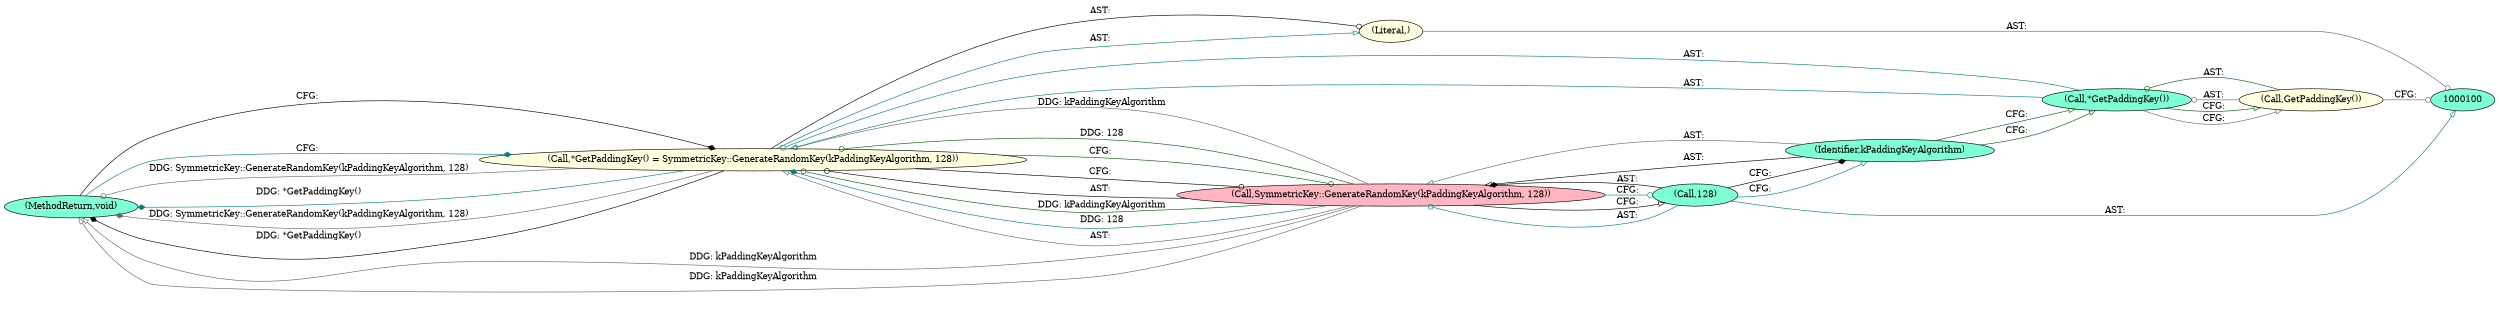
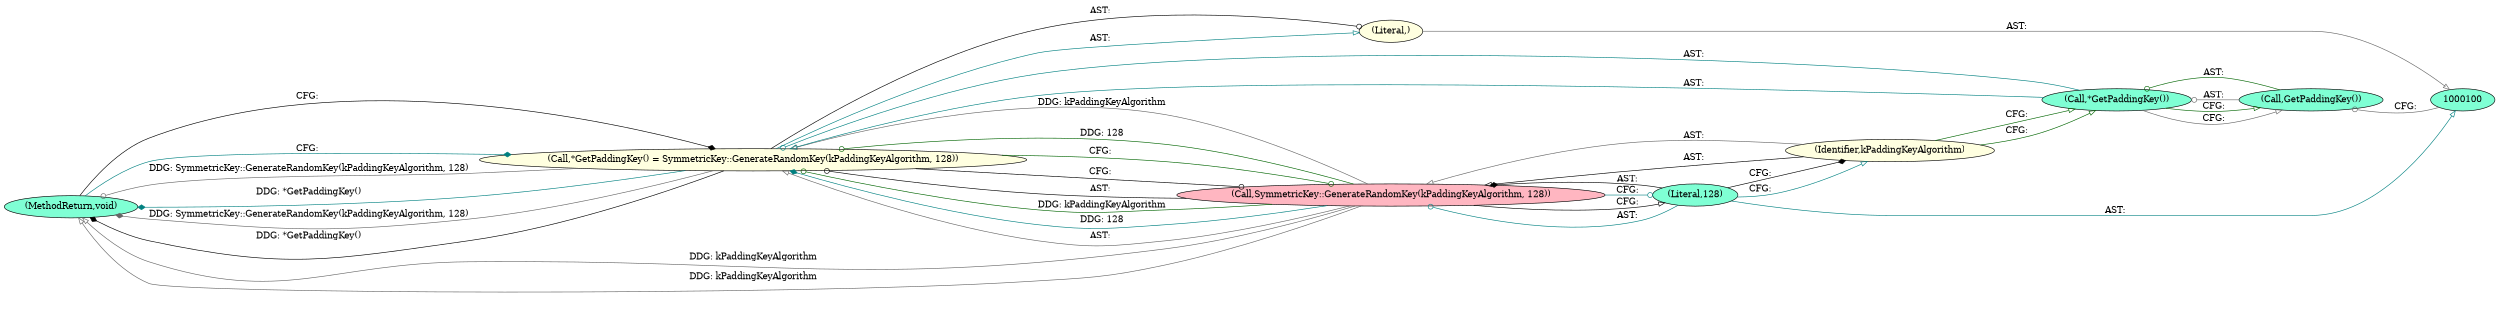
  digraph {
    rankdir=LR
    node [fillcolor=aquamarine style=filled]
    edge [arrowhead=onormal color=gray40]
    n1 [label="(MethodReturn,void)"]
    n2 [fillcolor=lightyellow label="(Call,*GetPaddingKey() = SymmetricKey::GenerateRandomKey(kPaddingKeyAlgorithm, 128))"]
    n3 [fillcolor=lightyellow label="(Literal,)"]
    n4 [fillcolor=lightpink label="(Call,SymmetricKey::GenerateRandomKey(kPaddingKeyAlgorithm, 128))"]
    1000100
-   n6 [label="(Call,128)"]
+   n6 [label="(Literal,128)"]
    n7 [label="(Call,*GetPaddingKey())"]
-   n8 [fillcolor=lightyellow label="(Call,GetPaddingKey())"]
-   n9 [label="(Identifier,kPaddingKeyAlgorithm)"]
+   n8 [label="(Call,GetPaddingKey())"]
+   n9 [fillcolor=lightyellow label="(Identifier,kPaddingKeyAlgorithm)"]
    n1 -> n2 [arrowhead=diamond color=black label="CFG: "]
    n1 -> n2 [arrowhead=diamond color=teal label="CFG: "]
    n2 -> n1 [arrowhead=odot label="DDG: SymmetricKey::GenerateRandomKey(kPaddingKeyAlgorithm, 128)"]
    n2 -> n1 [arrowhead=diamond color=teal label="DDG: *GetPaddingKey()"]
    n2 -> n1 [arrowhead=diamond label="DDG: SymmetricKey::GenerateRandomKey(kPaddingKeyAlgorithm, 128)"]
    n2 -> n1 [arrowhead=diamond color=black label="DDG: *GetPaddingKey()"]
    n2 -> n3 [arrowhead=odot color=black label="AST: "]
    n2 -> n3 [color=teal label="AST: "]
    n2 -> n4 [arrowhead=odot color=darkgreen label="CFG: "]
    n2 -> n4 [arrowhead=odot color=black label="CFG: "]
-   n3 -> 1000100 [arrowhead=odot label="AST: "]
+   n3 -> 1000100 [label="AST: "]
    n4 -> n1 [label="DDG: kPaddingKeyAlgorithm"]
    n4 -> n1 [label="DDG: kPaddingKeyAlgorithm"]
    n4 -> n2 [arrowhead=odot color=black label="AST: "]
    n4 -> n2 [arrowhead=odot color=darkgreen label="DDG: kPaddingKeyAlgorithm"]
    n4 -> n2 [arrowhead=diamond color=teal label="DDG: 128"]
    n4 -> n2 [label="AST: "]
    n4 -> n2 [label="DDG: kPaddingKeyAlgorithm"]
    n4 -> n2 [arrowhead=odot color=darkgreen label="DDG: 128"]
    n4 -> n6 [arrowhead=odot color=teal label="CFG: "]
    n4 -> n6 [color=black label="CFG: "]
    n6 -> n4 [arrowhead=odot color=teal label="AST: "]
    n6 -> n4 [arrowhead=diamond color=black label="AST: "]
    n6 -> 1000100 [color=teal label="AST: "]
    n6 -> n9 [arrowhead=diamond color=black label="CFG: "]
    n6 -> n9 [color=teal label="CFG: "]
    n7 -> n2 [arrowhead=odot color=teal label="AST: "]
    n7 -> n2 [color=teal label="AST: "]
    n7 -> n8 [color=darkgreen label="CFG: "]
    n7 -> n8 [label="CFG: "]
-   n8 -> 1000100 [arrowhead=odot label="CFG: "]
+   1000100 -> n8 [arrowhead=odot label="CFG: "]
    n8 -> n7 [arrowhead=odot color=darkgreen label="AST: "]
    n8 -> n7 [arrowhead=odot label="AST: "]
    n9 -> n4 [label="AST: "]
    n9 -> n4 [color=black label="AST: "]
    n9 -> n7 [color=darkgreen label="CFG: "]
    n9 -> n7 [color=darkgreen label="CFG: "]
  }
